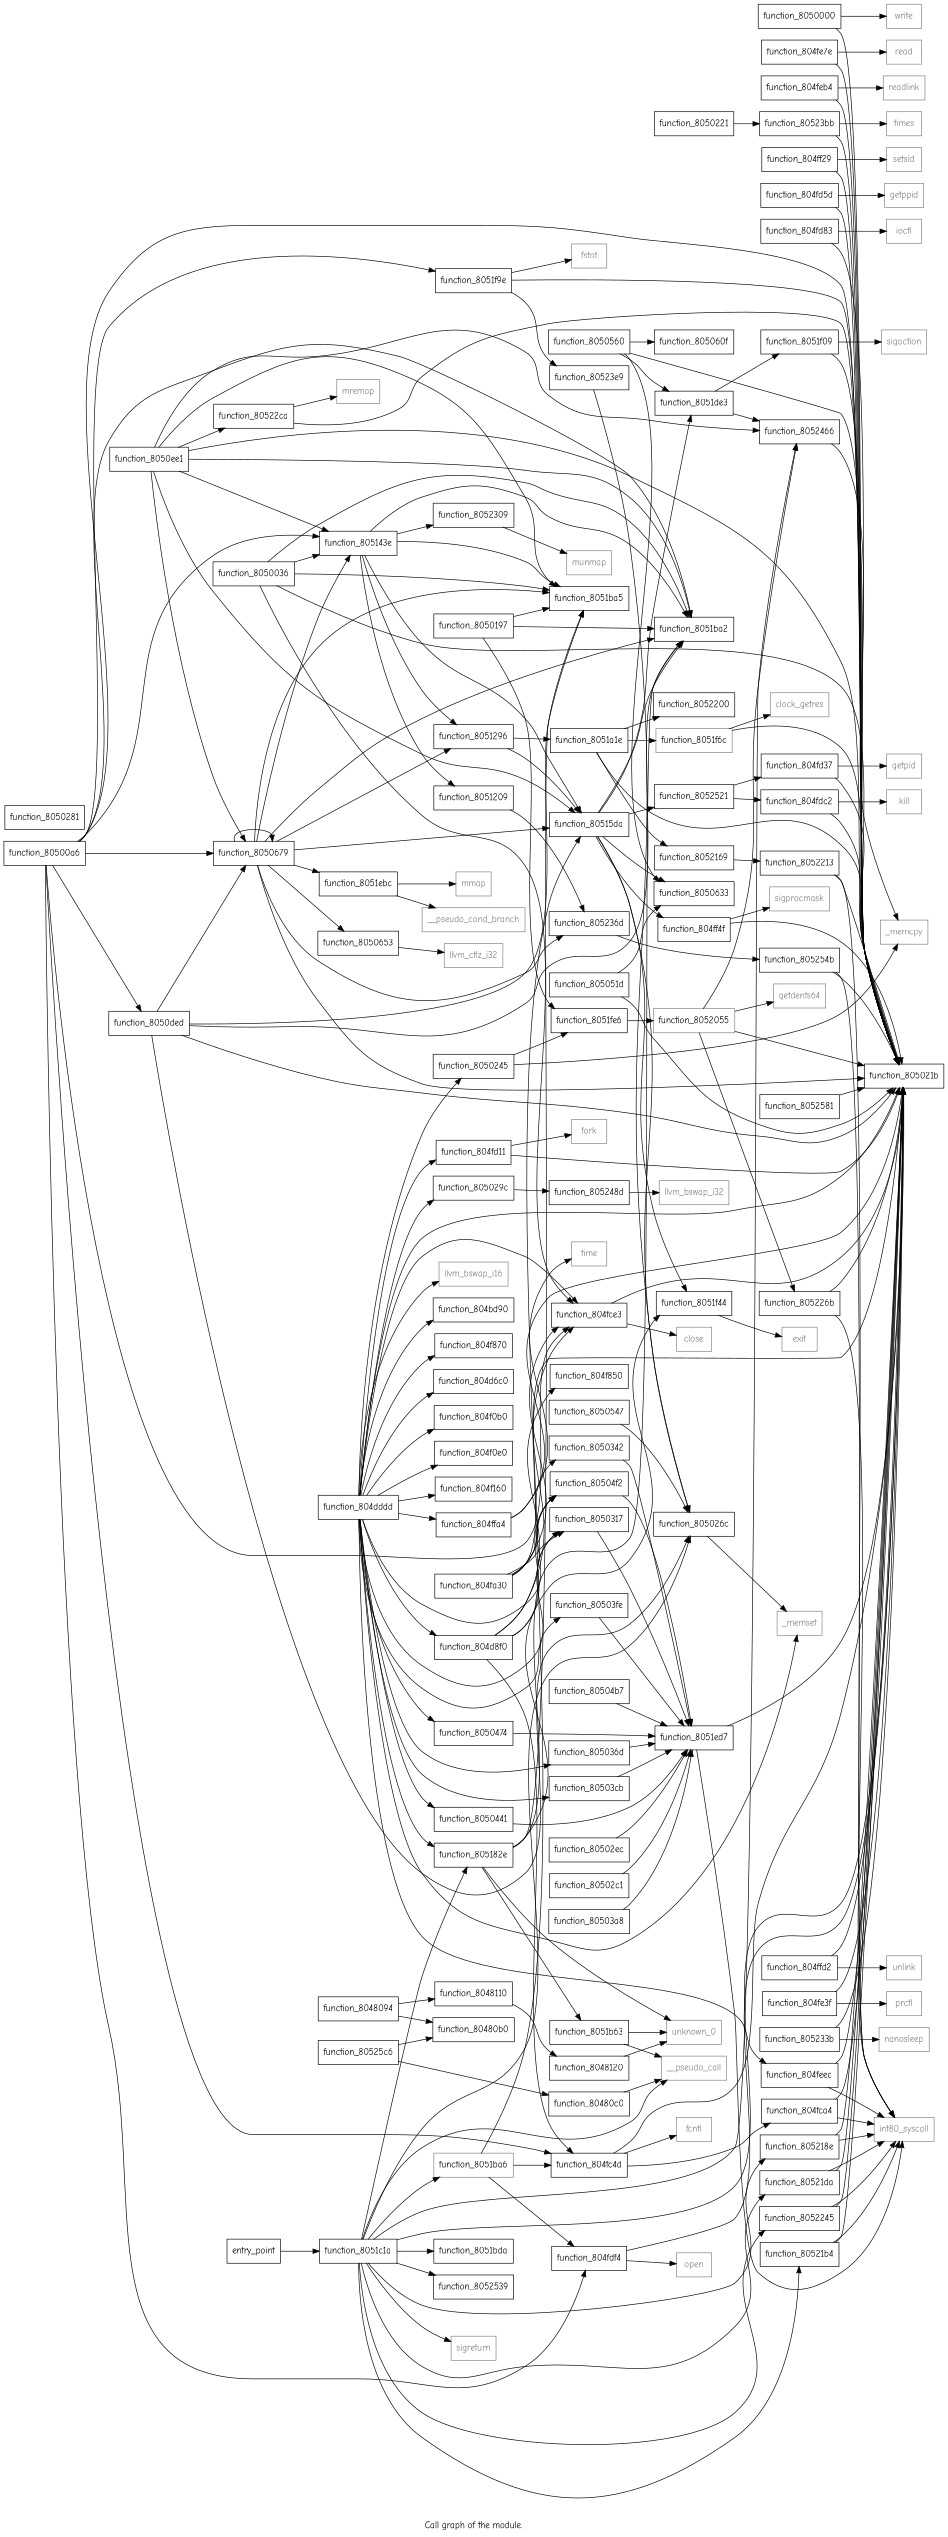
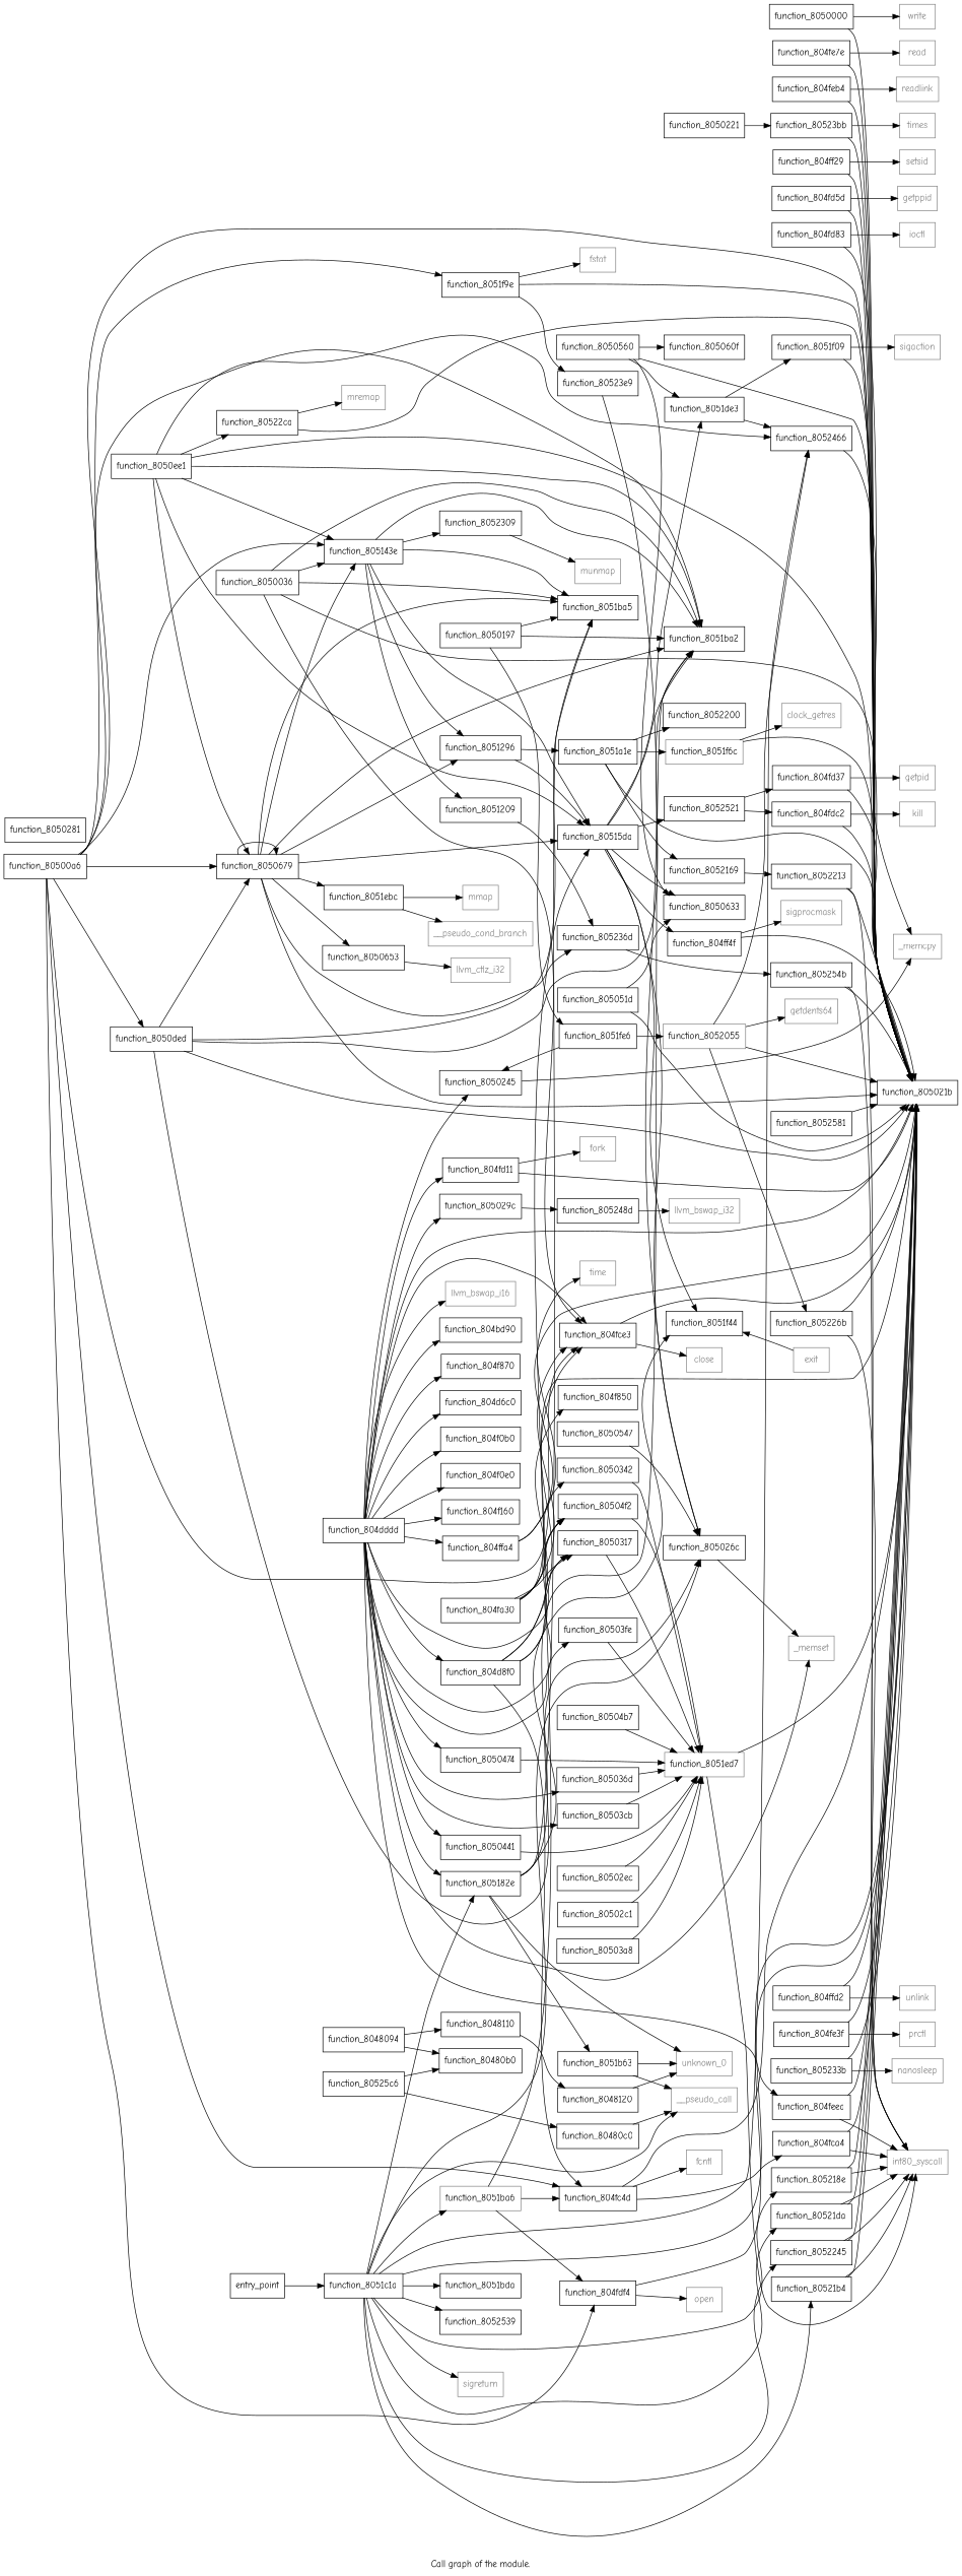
  digraph {
    fontname="Comic Neue"
    label="Call graph of the module."
    rankdir=LR
    node [fontname="Comic Neue" shape=record]
    edge [fontname="Comic Neue"]
    n1 [label="{function_8050000}"]
    n2 [label="{function_805021b}"]
    n3 [color=gray50 fontcolor=gray50 label="{write}"]
    n4 [label="{function_804fd11}"]
    n5 [color=gray50 fontcolor=gray50 label="{fork}"]
    n6 [label="{function_804fe7e}"]
    n7 [color=gray50 fontcolor=gray50 label="{read}"]
    n8 [label="{function_8050036}"]
    n9 [label="{function_805143e}"]
    n10 [label="{function_804fce3}"]
    n11 [label="{function_8051ba2}"]
    n12 [label="{function_8051ba5}"]
    n13 [label="{function_8051296}"]
    n14 [label="{function_80515da}"]
    n15 [label="{function_8051209}"]
    n16 [label="{function_8052309}"]
    n17 [color=gray50 fontcolor=gray50 label="{close}"]
    n18 [label="{function_804feb4}"]
    n19 [color=gray50 fontcolor=gray50 label="{readlink}"]
    n20 [label="{function_80500a6}"]
    n21 [label="{function_804fdf4}"]
    n22 [label="{function_8050679}"]
    n23 [label="{function_8050ded}"]
    n24 [label="{function_8051f9e}"]
    n25 [label="{function_804fc4d}"]
    n26 [color=gray50 fontcolor=gray50 label="{open}"]
    n27 [label="{function_8050653}"]
    n28 [label="{function_8051ebc}"]
    n29 [label="{function_805236d}"]
    n30 [label="{function_805026c}"]
    n31 [label="{function_80523e9}"]
    n32 [color=gray50 fontcolor=gray50 label="{fstat}"]
    n33 [label="{function_804fca4}"]
    n34 [color=gray50 fontcolor=gray50 label="{fcntl}"]
    n35 [label="{function_804feea}"]
    n36 [color=gray50 fontcolor=gray50 label="{int80_syscall}"]
    n37 [label="{function_8050197}"]
    n38 [label="{function_8051fe6}"]
    n39 [label="{function_8050245}"]
    n40 [color=gray50 label="{function_8052055}"]
    n41 [label="{function_804ff29}"]
    n42 [color=gray50 fontcolor=gray50 label="{setsid}"]
    n43 [label="{function_804fd37}"]
    n44 [color=gray50 fontcolor=gray50 label="{getpid}"]
    n45 [label="{function_804fd5d}"]
    n46 [color=gray50 fontcolor=gray50 label="{getppid}"]
    n47 [color=gray50 fontcolor=gray50 label="{_memset}"]
    n48 [label="{function_804fd83}"]
    n49 [color=gray50 fontcolor=gray50 label="{ioctl}"]
    n50 [color=gray50 fontcolor=gray50 label="{_memcpy}"]
    n51 [label="{function_804fdc2}"]
    n52 [color=gray50 fontcolor=gray50 label="{kill}"]
    n53 [label="{function_8050221}"]
    n54 [label="{function_80523bb}"]
    n55 [color=gray50 fontcolor=gray50 label="{times}"]
    n56 [label="{function_804ffa4}"]
    n57 [color=gray50 fontcolor=gray50 label="{time}"]
    n58 [label="{function_804ffd2}"]
    n59 [color=gray50 fontcolor=gray50 label="{unlink}"]
    n60 [label="{function_804ff4f}"]
    n61 [color=gray50 fontcolor=gray50 label="{sigprocmask}"]
    n62 [label="{function_8050317}"]
-   n63 [label="{function_8051ed7}"]
+   n63 [label="{function_8051ed7}" color=gray50]
    n64 [label="{function_8050342}"]
    n65 [label="{function_805036d}"]
    n66 [label="{function_80503a8}"]
    n67 [label="{function_80503cb}"]
    n68 [label="{function_80503fe}"]
    n69 [label="{function_8050441}"]
    n70 [label="{function_8050474}"]
    n71 [label="{function_80504b7}"]
    n72 [label="{function_80504f2}"]
    n73 [label="{function_805051d}"]
    n74 [label="{function_8050633}"]
    n75 [label="{function_8050547}"]
    n76 [label="{function_8050560}"]
    n77 [label="{function_805060f}"]
    n78 [label="{function_8051de3}"]
    n79 [label="{function_8052466}"]
    n80 [label="{function_8051f09}"]
    n81 [color=gray50 fontcolor=gray50 label="{llvm_ctlz_i32}"]
    n82 [label="{function_8051a1e}"]
    n83 [label="{function_8051f44}"]
    n84 [label="{function_8052521}"]
    n85 [color=gray50 fontcolor=gray50 label="{mmap}"]
    n86 [color=gray50 fontcolor=gray50 label="{__pseudo_cond_branch}"]
    n87 [label="{function_805254b}"]
    n88 [label="{function_8050ee1}"]
    n89 [label="{function_80522ca}"]
    n90 [color=gray50 fontcolor=gray50 label="{mremap}"]
    n91 [color=gray50 label="{function_8051f6c}"]
    n92 [label="{function_8052169}"]
    n93 [label="{function_8052200}"]
    n94 [color=gray50 fontcolor=gray50 label="{munmap}"]
    n95 [color=gray50 fontcolor=gray50 label="{exit}"]
    n96 [label="{function_804fe3f}"]
    n97 [color=gray50 fontcolor=gray50 label="{prctl}"]
    n98 [label="{function_8050281}"]
    n99 [label="{function_805029c}"]
    n100 [label="{function_805248d}"]
    n101 [color=gray50 fontcolor=gray50 label="{llvm_bswap_i32}"]
    n102 [label="{function_80502c1}"]
    n103 [label="{function_80502ec}"]
    n104 [label="{function_805182e}"]
    n105 [label="{function_8051b63}"]
    n106 [color=gray50 fontcolor=gray50 label="{unknown_0}"]
    n107 [color=gray50 fontcolor=gray50 label="{__pseudo_call}"]
    n108 [color=gray50 fontcolor=gray50 label="{clock_getres}"]
    n109 [label="{function_8052213}"]
    n110 [color=gray50 label="{function_8051ba6}"]
    n111 [label="{function_8051bda}"]
    n112 [label="{function_8051c1a}"]
    n113 [label="{function_805218e}"]
    n114 [label="{function_80521b4}"]
    n115 [label="{function_80521da}"]
    n116 [label="{function_8052245}"]
    n117 [label="{function_8052539}"]
    n118 [color=gray50 fontcolor=gray50 label="{sigreturn}"]
    n119 [color=gray50 fontcolor=gray50 label="{sigaction}"]
    n120 [label="{function_805226b}"]
    n121 [color=gray50 fontcolor=gray50 label="{getdents64}"]
    n122 [label="{function_805233b}"]
    n123 [color=gray50 fontcolor=gray50 label="{nanosleep}"]
    n124 [label="{function_8052581}"]
    n125 [label="{function_80525c6}"]
    n126 [label="{function_80480b0}"]
    n127 [label="{function_80480c0}"]
    n128 [color=gray50 fontcolor=gray50 label="{llvm_bswap_i16}"]
    n129 [label="{function_8048094}"]
    n130 [label="{function_8048110}"]
    n131 [label="{function_8048120}"]
    n132 [label="{entry_point}"]
    n133 [label="{function_804bd90}"]
    n134 [label="{function_804f870}"]
    n135 [label="{function_804d6c0}"]
    n136 [label="{function_804d8f0}"]
    n137 [label="{function_804f850}"]
    n138 [label="{function_804dddd}"]
    n139 [label="{function_804f0b0}"]
    n140 [label="{function_804f0e0}"]
    n141 [label="{function_804f160}"]
    n142 [label="{function_804fa30}"]
    n1 -> n2
    n1 -> n3
    n4 -> n2
    n4 -> n5
    n6 -> n2
    n6 -> n7
    n8 -> n2
    n8 -> n9
    n8 -> n10
    n8 -> n11
    n8 -> n12
    n9 -> n11
    n9 -> n12
    n9 -> n13
    n9 -> n14
    n9 -> n15
    n9 -> n16
    n10 -> n2
    n10 -> n17
    n13 -> n14
    n13 -> n82
    n14 -> n11
    n14 -> n30
    n14 -> n60
    n14 -> n74
    n14 -> n78
    n14 -> n83
    n14 -> n84
    n15 -> n29
    n16 -> n94
    n18 -> n2
    n18 -> n19
    n20 -> n2
    n20 -> n9
    n20 -> n10
    n20 -> n11
    n20 -> n21
    n20 -> n22
    n20 -> n23
    n20 -> n24
    n20 -> n25
    n21 -> n2
    n21 -> n26
    n22 -> n2
    n22 -> n9
    n22 -> n11
    n22 -> n12
    n22 -> n13
    n22 -> n14
    n22 -> n22
    n22 -> n27
    n22 -> n28
    n22 -> n29
    n23 -> n2
    n23 -> n11
    n23 -> n12
    n23 -> n22
    n23 -> n30
    n24 -> n2
    n24 -> n31
    n24 -> n32
    n25 -> n2
    n25 -> n33
    n25 -> n34
    n27 -> n81
    n28 -> n85
    n28 -> n86
    n29 -> n87
    n30 -> n47
    n31 -> n30
    n33 -> n2
    n33 -> n36
    n35 -> n2
    n35 -> n36
    n37 -> n11
    n37 -> n12
    n37 -> n38
-   n39 -> n38
+   n38 -> n39
    n38 -> n40
    n39 -> n50
    n40 -> n2
    n40 -> n79
    n40 -> n120
    n40 -> n121
    n41 -> n2
    n41 -> n42
    n43 -> n2
    n43 -> n44
    n45 -> n2
    n45 -> n46
    n48 -> n2
    n48 -> n49
    n51 -> n2
    n51 -> n52
    n53 -> n54
    n54 -> n2
    n54 -> n55
    n56 -> n2
    n56 -> n57
    n58 -> n2
    n58 -> n59
    n60 -> n2
    n60 -> n61
    n62 -> n63
    n63 -> n2
    n63 -> n36
    n64 -> n63
    n65 -> n63
    n66 -> n63
    n67 -> n63
    n68 -> n63
    n69 -> n63
    n70 -> n63
    n71 -> n63
    n72 -> n63
    n73 -> n2
    n73 -> n74
    n75 -> n30
    n76 -> n2
    n76 -> n74
    n76 -> n77
    n76 -> n78
    n78 -> n79
    n78 -> n80
    n79 -> n50
    n80 -> n2
    n80 -> n119
    n82 -> n2
    n82 -> n91
    n82 -> n92
    n82 -> n93
-   n83 -> n95
+   n95 -> n83
    n84 -> n43
    n84 -> n51
    n87 -> n2
    n87 -> n36
    n88 -> n2
    n88 -> n9
    n88 -> n11
-   n88 -> n12
    n88 -> n14
    n88 -> n22
    n88 -> n79
    n88 -> n89
    n89 -> n2
    n89 -> n90
    n91 -> n2
    n91 -> n108
    n92 -> n109
    n96 -> n2
    n96 -> n97
    n99 -> n100
    n100 -> n101
    n102 -> n63
    n103 -> n63
    n104 -> n11
    n104 -> n12
    n104 -> n83
    n104 -> n105
    n104 -> n106
    n105 -> n106
    n105 -> n107
    n109 -> n2
    n109 -> n36
    n110 -> n14
    n110 -> n21
    n110 -> n25
    n112 -> n2
    n112 -> n30
    n112 -> n79
    n112 -> n104
    n112 -> n107
    n112 -> n110
    n112 -> n111
    n112 -> n113
    n112 -> n114
    n112 -> n115
    n112 -> n116
    n112 -> n117
    n112 -> n118
    n113 -> n2
    n113 -> n36
    n114 -> n2
    n114 -> n36
    n115 -> n2
    n115 -> n36
    n116 -> n2
    n116 -> n36
    n120 -> n2
    n120 -> n36
    n122 -> n2
    n122 -> n123
    n124 -> n2
    n125 -> n126
    n125 -> n127
    n127 -> n107
    n129 -> n126
    n129 -> n130
    n130 -> n131
    n131 -> n106
    n132 -> n112
    n136 -> n10
    n136 -> n25
    n136 -> n62
    n136 -> n72
    n136 -> n137
    n138 -> n2
    n138 -> n4
    n138 -> n10
    n138 -> n35
    n138 -> n39
    n138 -> n47
    n138 -> n56
    n138 -> n62
    n138 -> n65
    n138 -> n67
    n138 -> n68
    n138 -> n69
    n138 -> n70
    n138 -> n72
    n138 -> n99
    n138 -> n104
    n138 -> n128
    n138 -> n133
    n138 -> n134
    n138 -> n135
    n138 -> n136
    n138 -> n139
    n138 -> n140
    n138 -> n141
    n142 -> n2
    n142 -> n10
    n142 -> n62
    n142 -> n64
    n142 -> n72
  }
